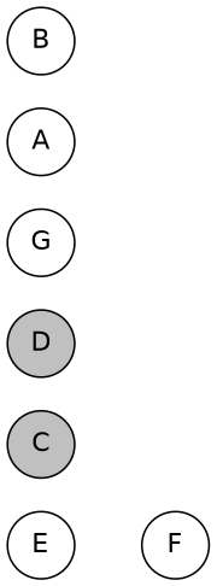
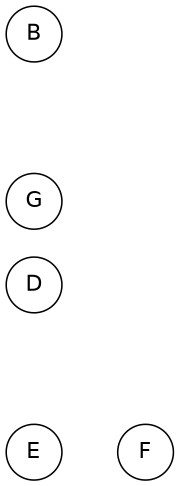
  graph {
    mindist=.1
    rankdir=LR
    node [fillcolor=white fontname=Helvetica margin=0 shape=circle style=filled]
    edge [style=invis]
    E
    F
-   C [fillcolor=gray]
-   D [fillcolor=gray]
+   D
    G
-   A
    B
    subgraph sub_1 {
      E
      F
    }
    E -- F
    F -- F
  }
